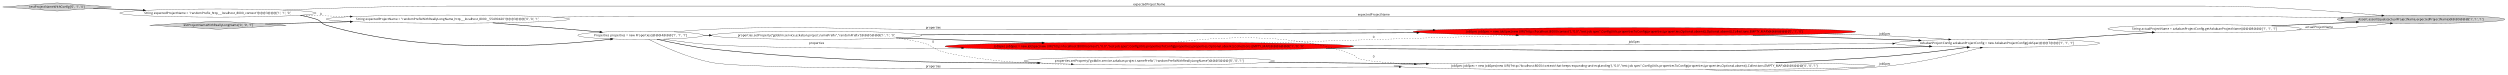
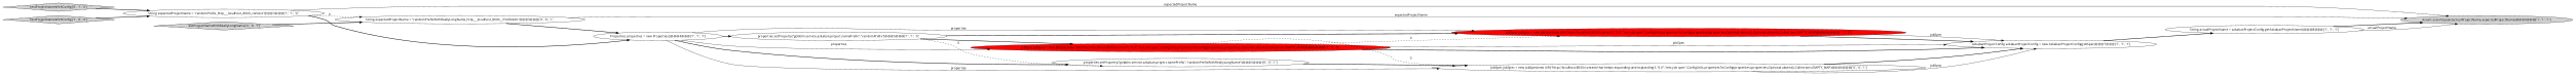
  digraph {
    rankdir=LR
    fontname="Open Sans"
    node [fillcolor=white shape=ellipse style=filled fontname="Open Sans"]
    edge [style=bold fontname="Open Sans"]
    n1 [label="AzkabanProjectConfig azkabanProjectConfig = new AzkabanProjectConfig(jobSpec)@@@7@@@['1', '1', '1']"]
    n2 [label="String actualProjectName = azkabanProjectConfig.getAzkabanProjectName()@@@8@@@['1', '1', '1']"]
    n3 [label="properties.setProperty(\"gobblin.service.azkaban.project.namePrefix\",\"randomPrefix\")@@@5@@@['1', '1', '0']"]
    n4 [label="properties.setProperty(\"gobblin.service.azkaban.project.namePrefix\",\"randomPrefixWithReallyLongName\")@@@5@@@['0', '0', '1']"]
    n5 [fillcolor=red label="JobSpec jobSpec = new JobSpec(new URI(\"http://localhost:8000/context\"),\"0.0\",\"test job spec\",ConfigUtils.propertiesToConfig(properties),properties,Optional.absent(),Optional.absent(),Collections.EMPTY_MAP)@@@6@@@['0', '1', '0']"]
    n6 [fillcolor=red label="JobSpec jobSpec = new JobSpec(new URI(\"http://localhost:8000/context\"),\"0.0\",\"test job spec\",ConfigUtils.propertiesToConfig(properties),properties,Optional.absent(),Collections.EMPTY_MAP)@@@6@@@['1', '0', '0']"]
    n7 [label="JobSpec jobSpec = new JobSpec(new URI(\"http://localhost:8000/context/that-keeps-expanding-and-explanding\"),\"0.0\",\"test job spec\",ConfigUtils.propertiesToConfig(properties),properties,Optional.absent(),Collections.EMPTY_MAP)@@@6@@@['0', '0', '1']"]
    n8 [fillcolor=lightgray label="testProjectNameWithConfig['0', '1', '0']" shape=diamond]
    n9 [label="String expectedProjectName = \"randomPrefix_http___localhost_8000_context\"@@@3@@@['1', '1', '0']"]
+   n10 [fillcolor=lightgray label="testProjectNameWithConfig['1', '0', '0']" shape=diamond]
    n11 [fillcolor=lightgray label="Assert.assertEquals(actualProjectName,expectedProjectName)@@@9@@@['1', '1', '1']"]
    n12 [label="Properties properties = new Properties()@@@4@@@['1', '1', '1']"]
    n13 [label="String expectedProjectName = \"randomPrefixWithReallyLongName_http___localhost_8000__55490420\"@@@3@@@['0', '0', '1']"]
    n14 [fillcolor=lightgray label="testProjectNameWithReallyLongName['0', '0', '1']" shape=diamond]
    n1 -> n2
    n2 -> n11
    n2 -> n11 [label=actualProjectName style=solid]
    n3 -> n4 [label=0 style=dashed]
    n3 -> n5
    n3 -> n6
    n4 -> n7
    n5 -> n1
    n5 -> n1 [label=jobSpec style=solid]
    n6 -> n1
    n6 -> n1 [label=jobSpec style=solid]
    n6 -> n5 [label=0 style=dashed]
    n6 -> n7 [label=0 style=dashed]
    n7 -> n1 [label=jobSpec style=solid]
    n7 -> n1
    n8 -> n9
    n9 -> n11 [label=expectedProjectName style=solid]
    n9 -> n12
    n9 -> n13 [label=0 style=dashed]
+   n10 -> n9
    n12 -> n3
    n12 -> n4
    n12 -> n5 [label=properties style=solid]
    n12 -> n6 [label=properties style=solid]
    n12 -> n7 [label=properties style=solid]
    n13 -> n11 [label=expectedProjectName style=solid]
    n13 -> n12
    n14 -> n13
  }
